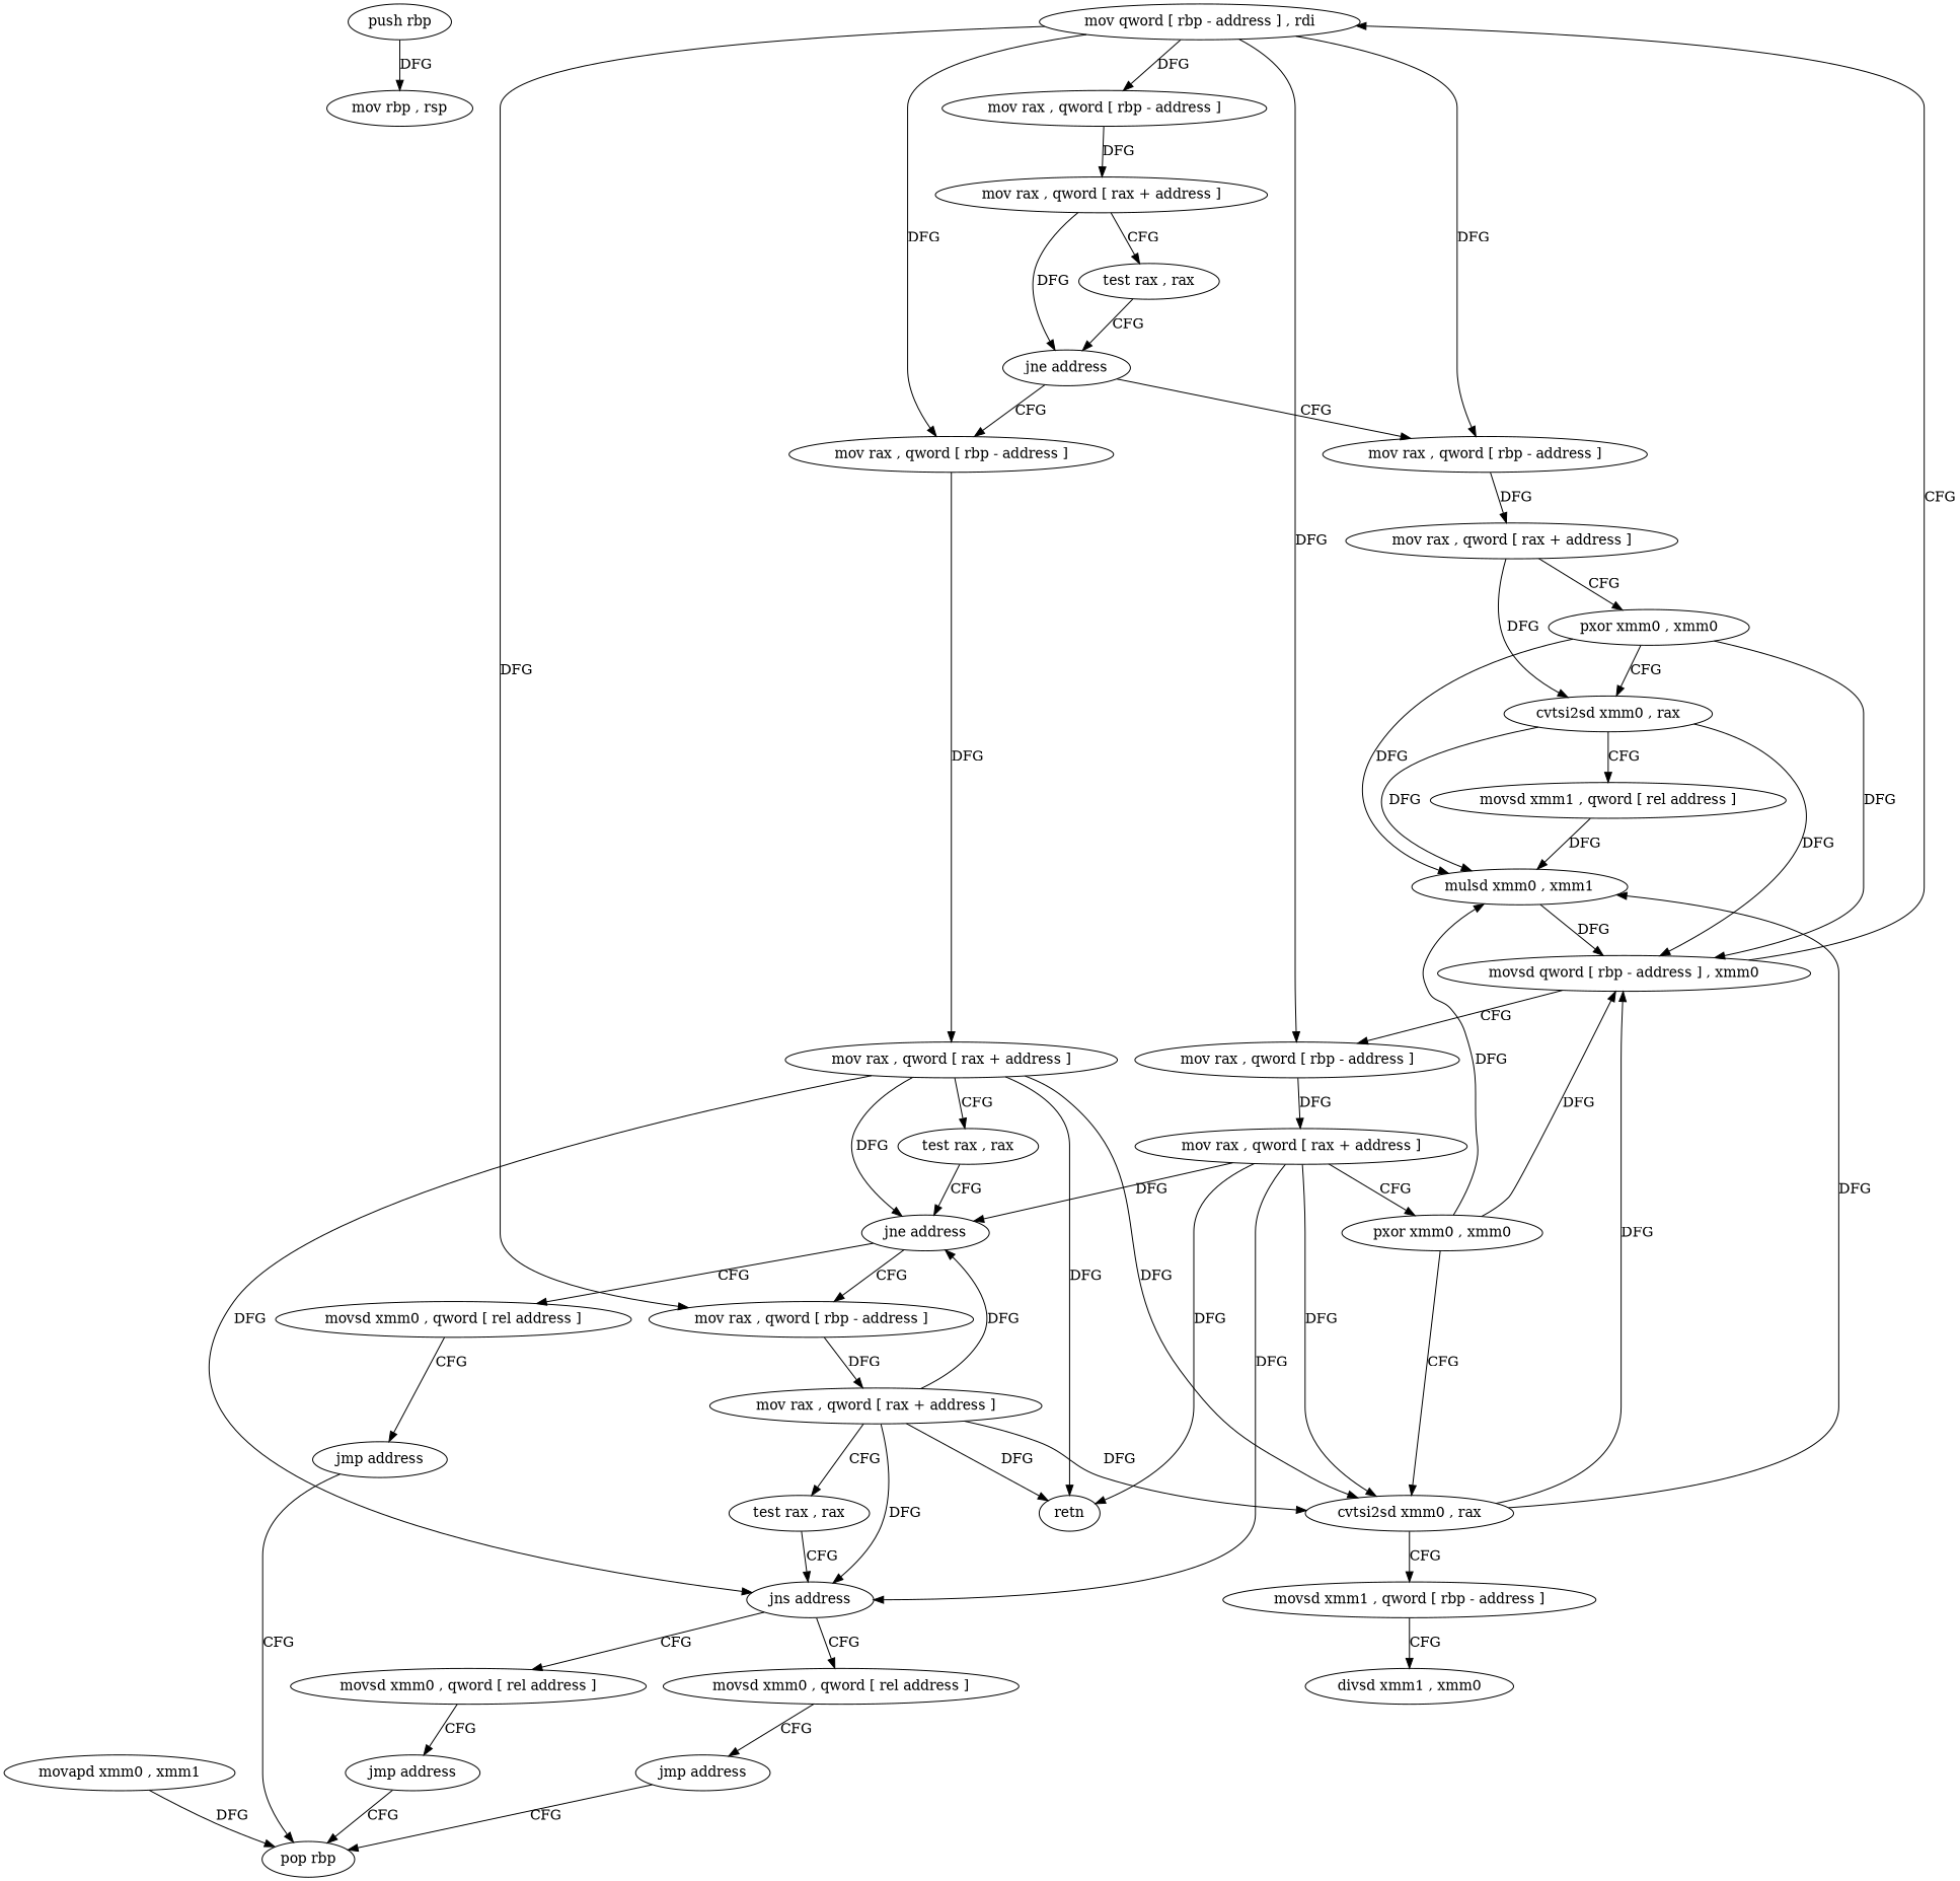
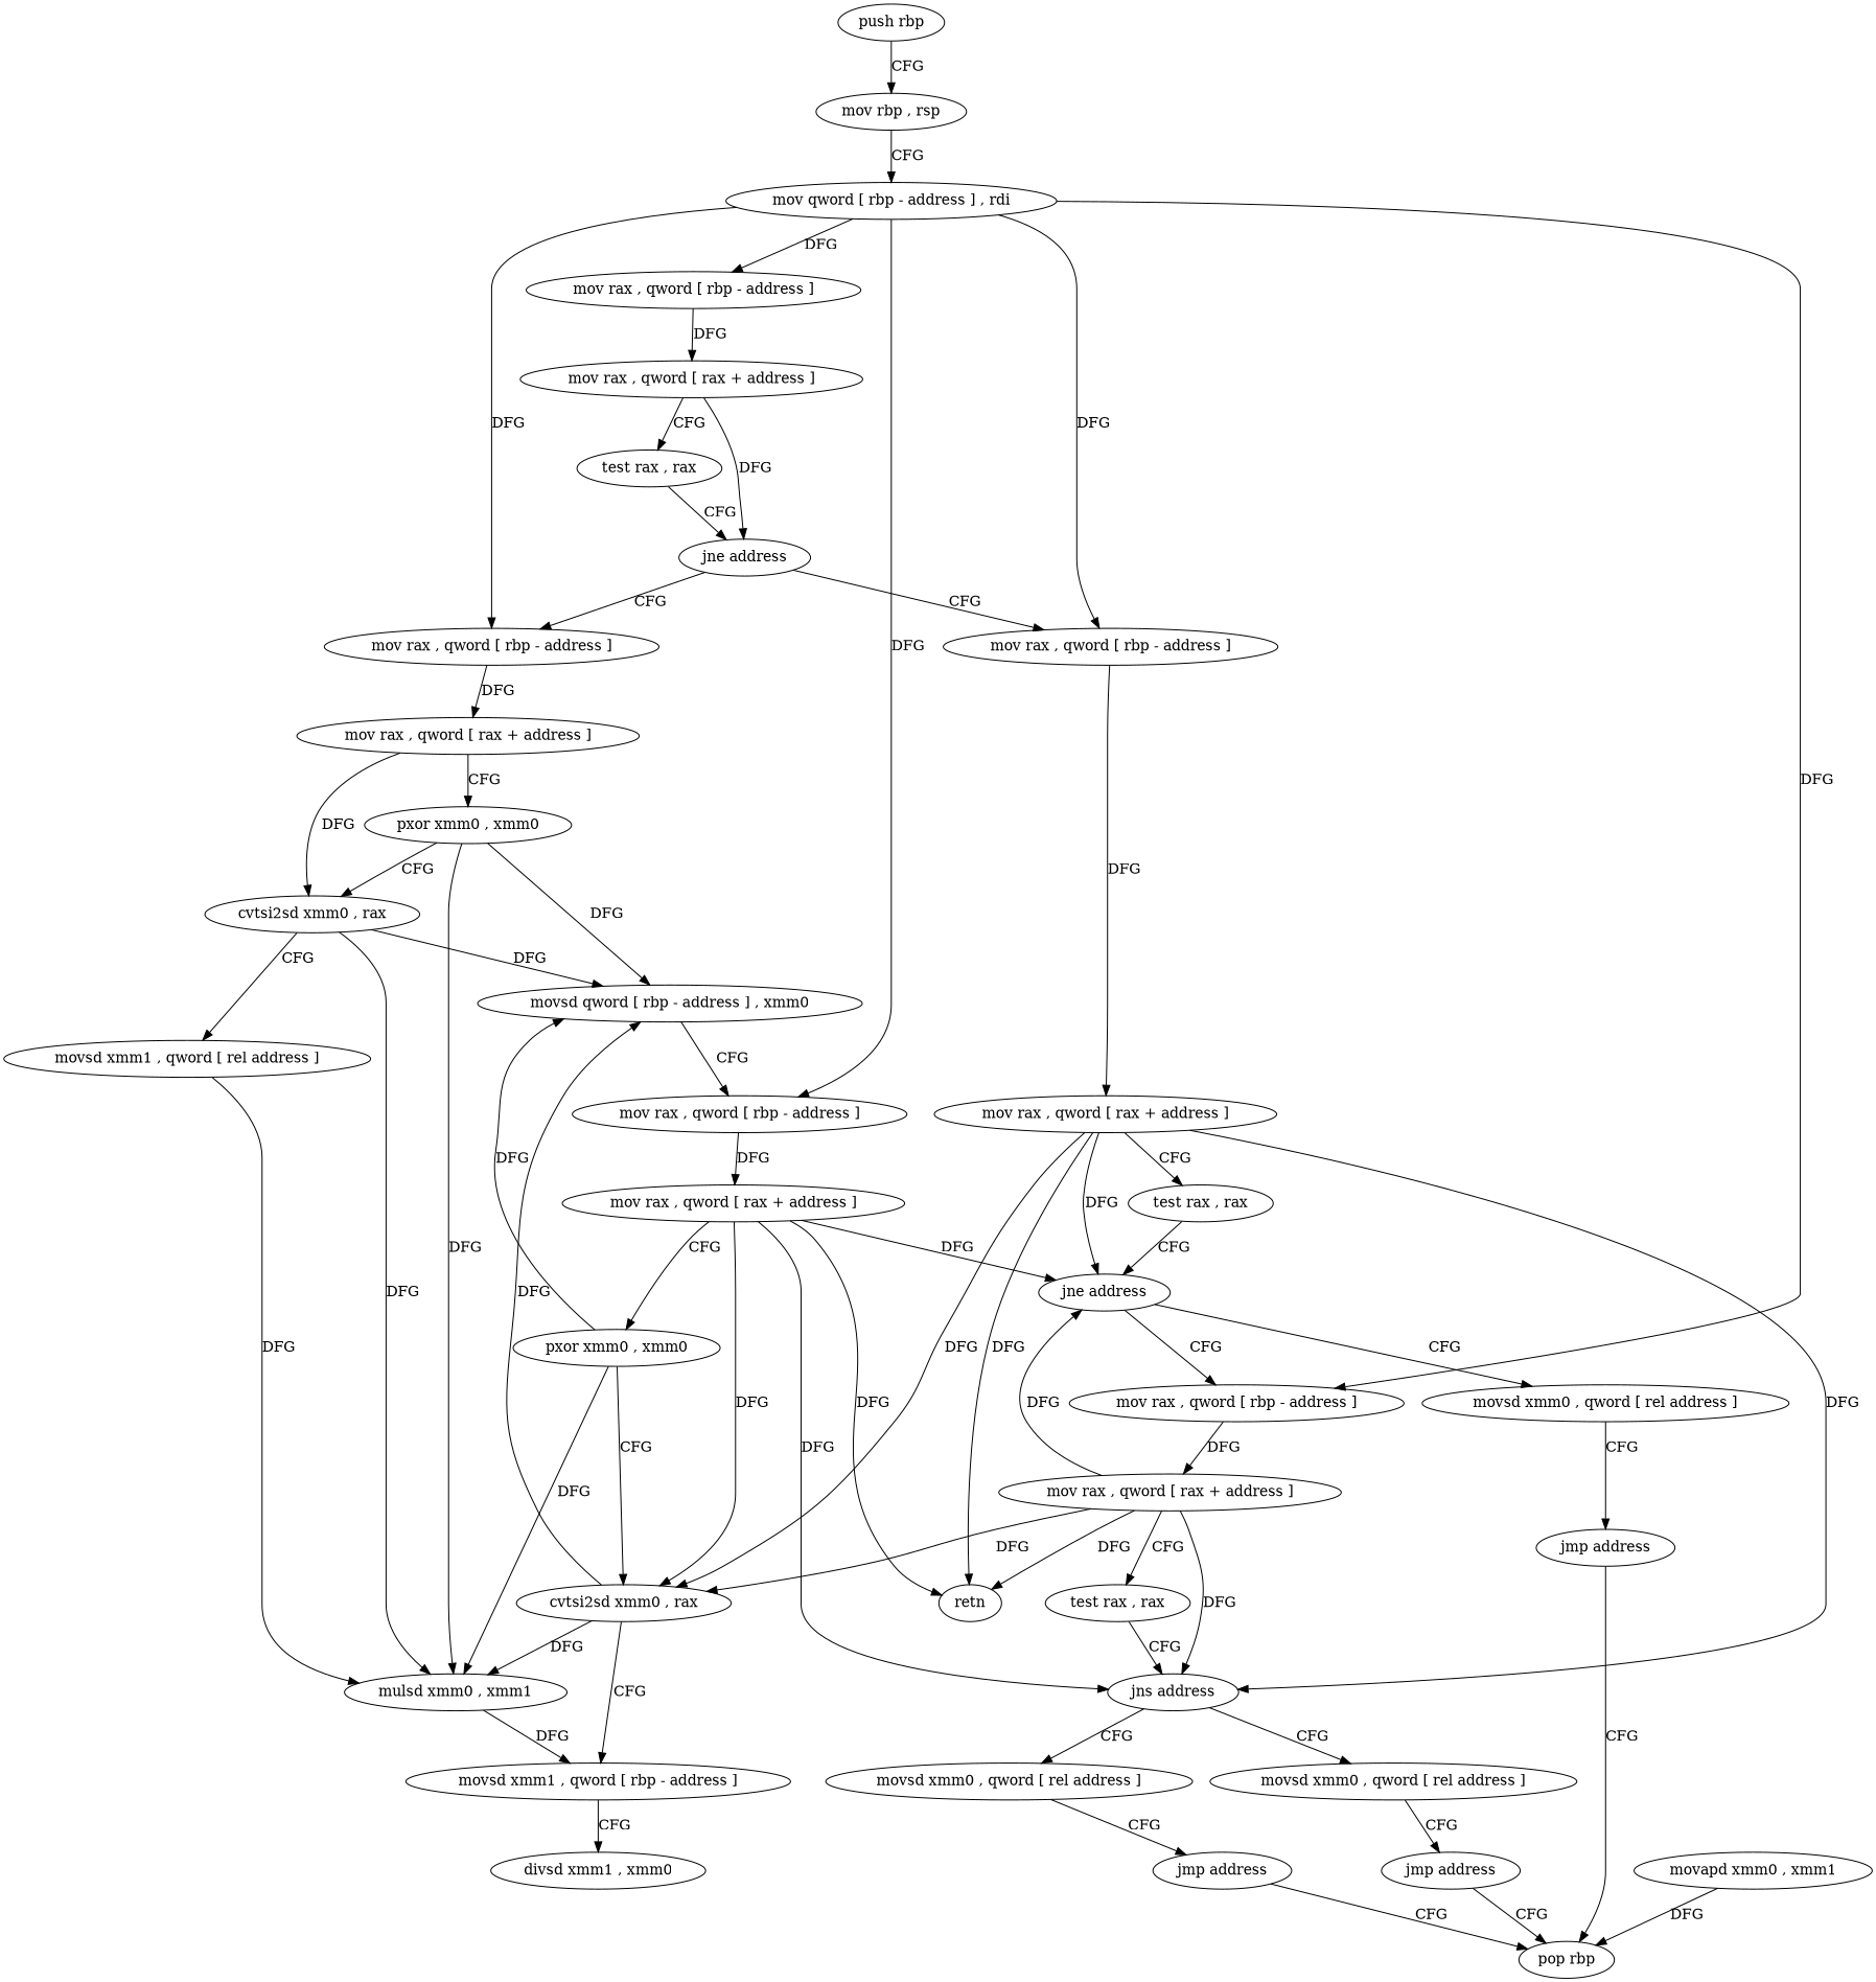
  digraph {
    n1 [label="push rbp"]
    n2 [label="mov rbp , rsp"]
    n3 [label="mov qword [ rbp - address ] , rdi"]
    n4 [label="mov rax , qword [ rbp - address ]"]
    n5 [label="mov rax , qword [ rbp - address ]"]
    n6 [label="mov rax , qword [ rbp - address ]"]
    n7 [label="mov rax , qword [ rbp - address ]"]
    n8 [label="mov rax , qword [ rbp - address ]"]
    n9 [label="mov rax , qword [ rax + address ]"]
    n10 [label="mov rax , qword [ rax + address ]"]
    n11 [label="mov rax , qword [ rax + address ]"]
    n12 [label="mov rax , qword [ rax + address ]"]
    n13 [label="mov rax , qword [ rax + address ]"]
    n14 [label="test rax , rax"]
    n15 [label="jne address"]
    n16 [label="pxor xmm0 , xmm0"]
    n17 [label="cvtsi2sd xmm0 , rax"]
    n18 [label="cvtsi2sd xmm0 , rax"]
    n19 [label="jne address"]
    n20 [label="jns address"]
    n21 [label=retn]
    n22 [label="test rax , rax"]
    n23 [label="mulsd xmm0 , xmm1"]
    n24 [label="movsd qword [ rbp - address ] , xmm0"]
    n25 [label="movsd xmm1 , qword [ rel address ]"]
    n26 [label="pxor xmm0 , xmm0"]
    n27 [label="movsd xmm1 , qword [ rbp - address ]"]
    n28 [label="movsd xmm0 , qword [ rel address ]"]
    n29 [label="movsd xmm0 , qword [ rel address ]"]
    n30 [label="movsd xmm0 , qword [ rel address ]"]
    n31 [label="divsd xmm1 , xmm0"]
    n32 [label="movapd xmm0 , xmm1"]
    n33 [label="pop rbp"]
    n34 [label="jmp address"]
    n35 [label="test rax , rax"]
    n36 [label="jmp address"]
    n37 [label="jmp address"]
-   n1 -> n2 [label=DFG]
-   n24 -> n3 [label=CFG]
+   n1 -> n2 [label=CFG]
+   n2 -> n3 [label=CFG]
    n3 -> n4 [label=DFG]
    n3 -> n5 [label=DFG]
    n3 -> n6 [label=DFG]
    n3 -> n7 [label=DFG]
    n3 -> n8 [label=DFG]
    n4 -> n9 [label=DFG]
    n5 -> n10 [label=DFG]
    n6 -> n11 [label=DFG]
    n7 -> n12 [label=DFG]
    n8 -> n13 [label=DFG]
    n9 -> n14 [label=CFG]
    n9 -> n15 [label=DFG]
    n10 -> n16 [label=CFG]
    n10 -> n17 [label=DFG]
    n11 -> n18 [label=DFG]
    n11 -> n19 [label=DFG]
    n11 -> n20 [label=DFG]
    n11 -> n21 [label=DFG]
    n11 -> n22 [label=CFG]
    n12 -> n18 [label=DFG]
    n12 -> n19 [label=DFG]
    n12 -> n20 [label=DFG]
    n12 -> n21 [label=DFG]
    n12 -> n26 [label=CFG]
    n13 -> n18 [label=DFG]
    n13 -> n19 [label=DFG]
    n13 -> n20 [label=DFG]
    n13 -> n21 [label=DFG]
    n13 -> n35 [label=CFG]
    n14 -> n15 [label=CFG]
    n15 -> n5 [label=CFG]
    n15 -> n6 [label=CFG]
    n16 -> n17 [label=CFG]
    n16 -> n23 [label=DFG]
    n16 -> n24 [label=DFG]
    n17 -> n23 [label=DFG]
    n17 -> n24 [label=DFG]
    n17 -> n25 [label=CFG]
    n18 -> n23 [label=DFG]
    n18 -> n24 [label=DFG]
    n18 -> n27 [label=CFG]
    n19 -> n8 [label=CFG]
    n19 -> n28 [label=CFG]
    n20 -> n29 [label=CFG]
    n20 -> n30 [label=CFG]
    n22 -> n19 [label=CFG]
-   n23 -> n24 [label=DFG]
+   n23 -> n27 [label=DFG]
    n24 -> n7 [label=CFG]
    n25 -> n23 [label=DFG]
    n26 -> n18 [label=CFG]
    n26 -> n23 [label=DFG]
    n26 -> n24 [label=DFG]
    n27 -> n31 [label=CFG]
    n28 -> n34 [label=CFG]
    n29 -> n36 [label=CFG]
    n30 -> n37 [label=CFG]
    n32 -> n33 [label=DFG]
    n34 -> n33 [label=CFG]
    n35 -> n20 [label=CFG]
    n36 -> n33 [label=CFG]
    n37 -> n33 [label=CFG]
  }
